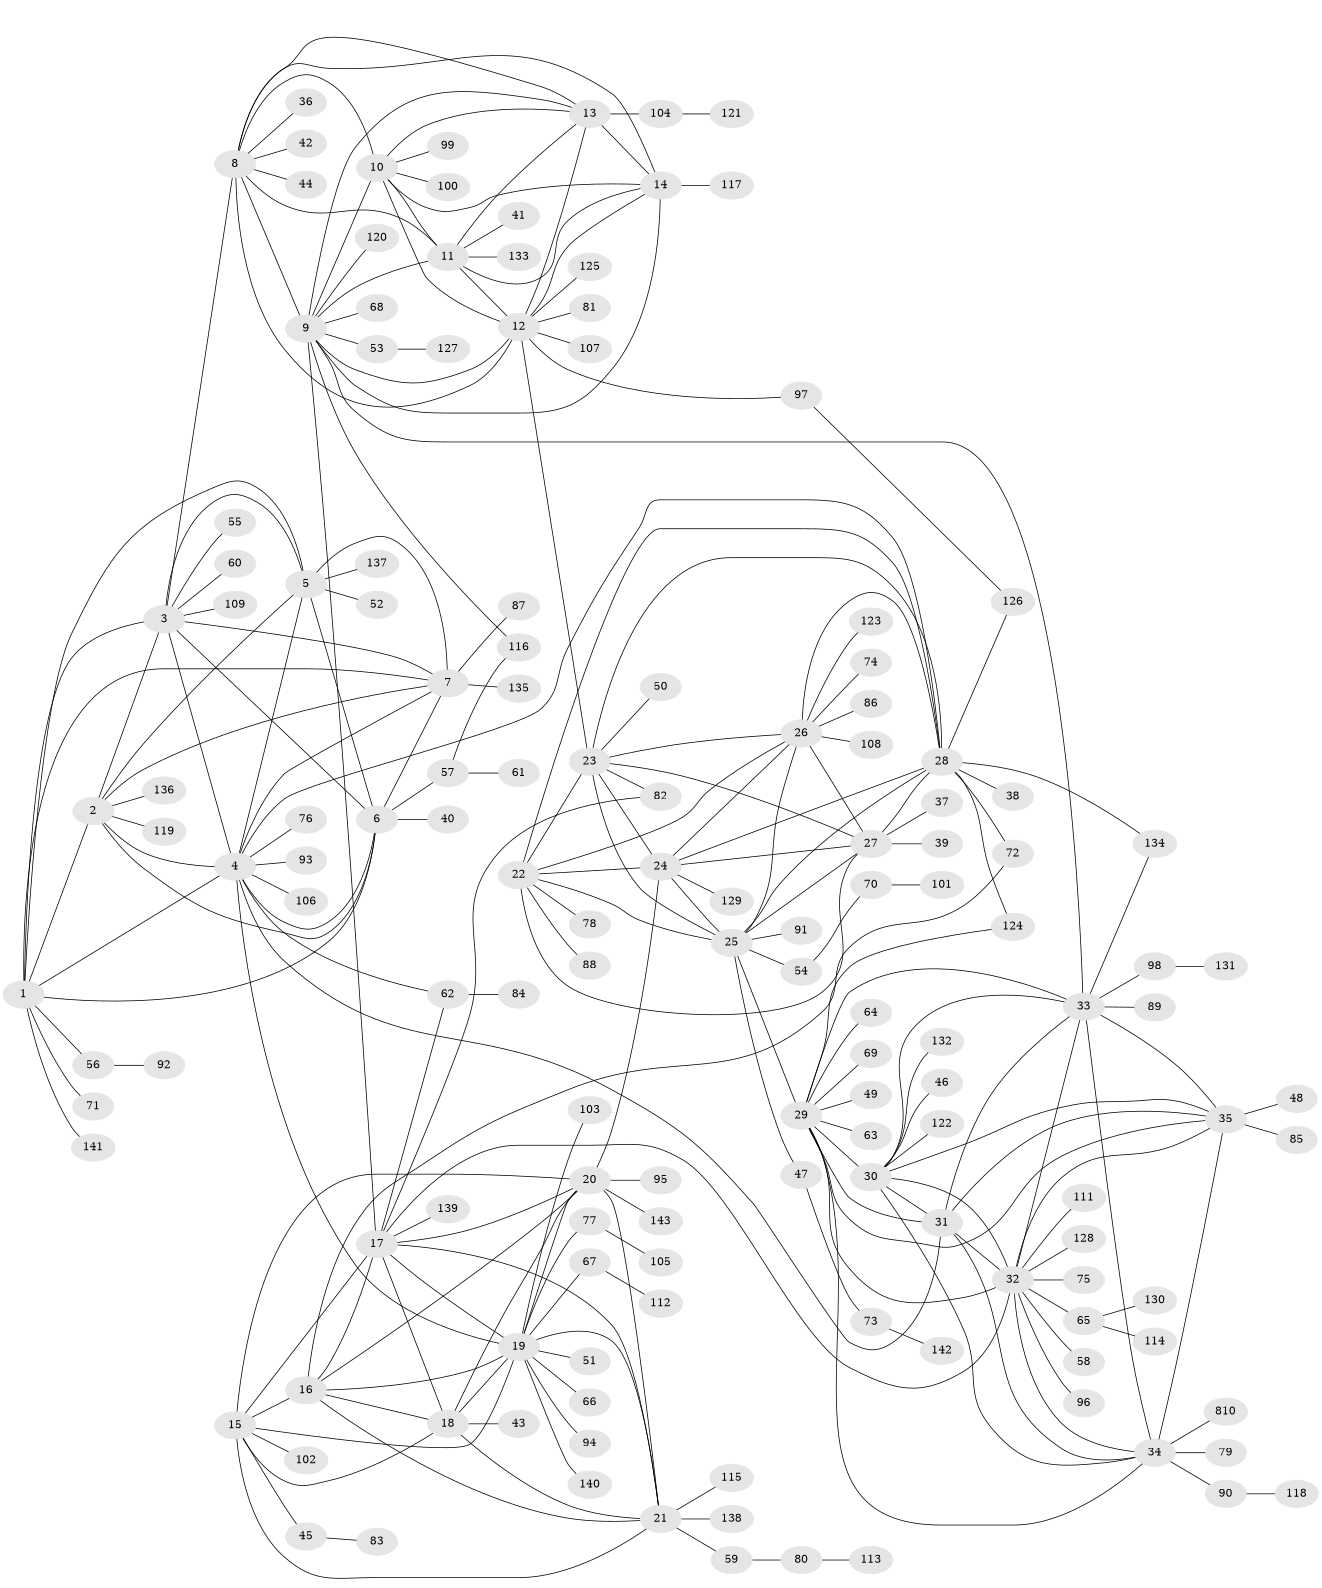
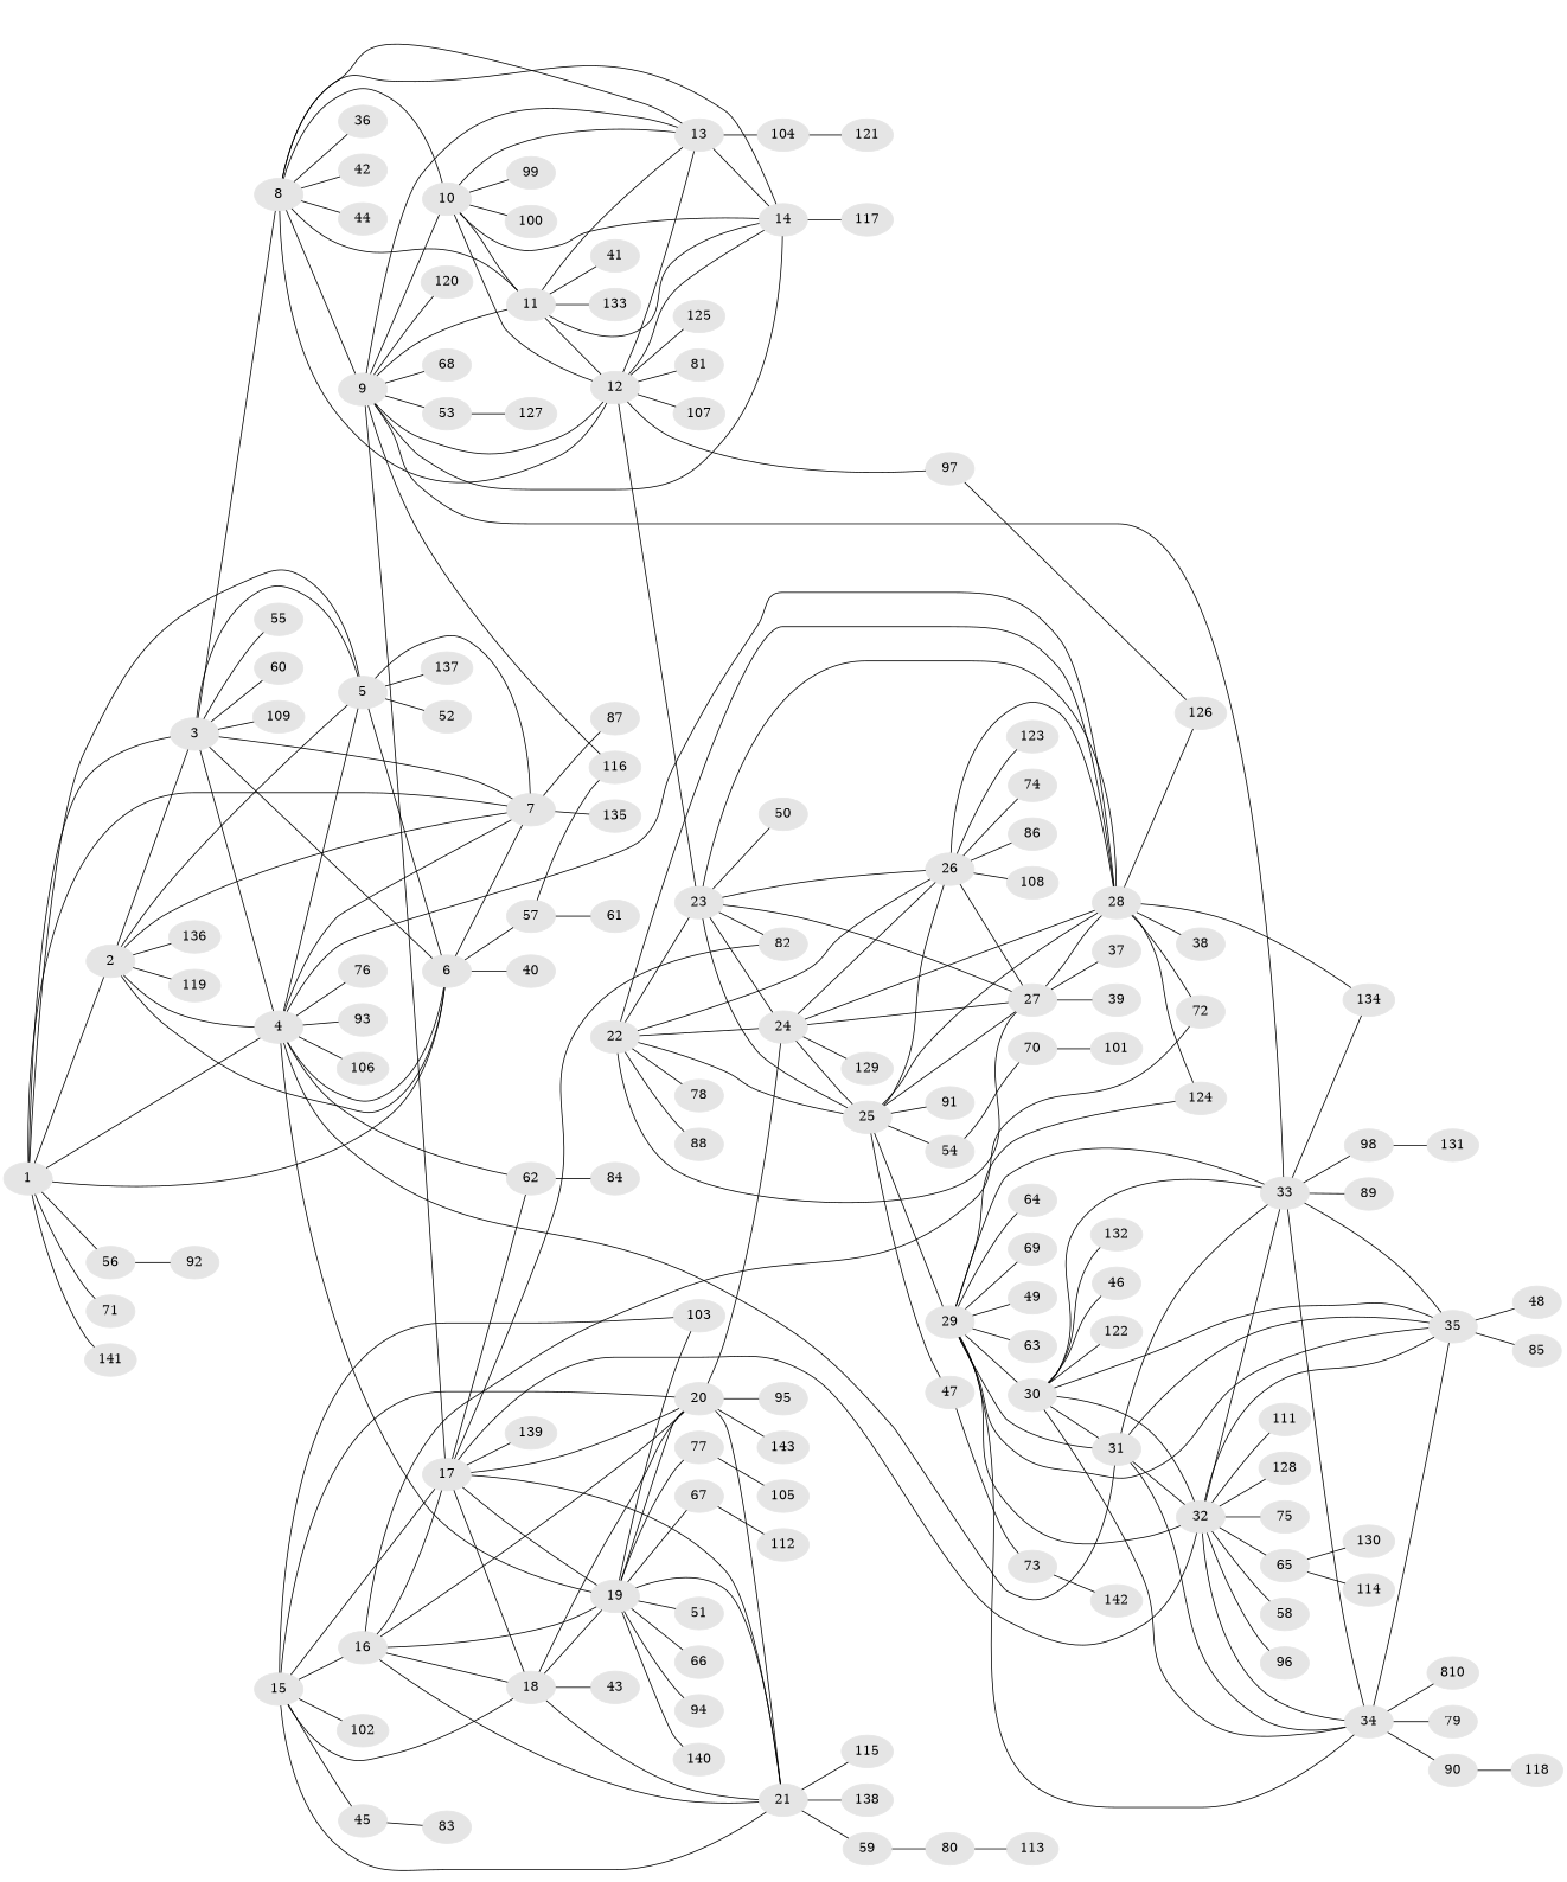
  graph {
    rankdir=LR
    node [color=gray90 style=filled]
    1
    2
    3
    4
    5
    6
    7
    56
    71
    141
    119
    136
    8
    55
    60
    109
    19
    28
    31
    62
    76
    93
    106
    52
    137
    40
    57
    87
    135
    92
    9
    10
    11
    12
    13
    14
    36
    42
    44
    20
    21
    51
    66
    67
    77
    94
    103
    140
    72
    38
    124
    126
    134
    33
    32
    34
    35
    84
    116
    61
    17
    53
    68
    120
    99
    100
    41
    133
    23
    81
    97
    107
    125
    104
    117
    18
    82
    139
    89
    98
    127
    24
    25
    26
    27
    50
    121
    15
    16
    45
    102
    43
    95
    143
    59
    115
    138
    83
    58
    65
    75
    96
    111
    128
    112
    105
    129
    80
    22
    78
    88
    29
    47
    54
    91
    74
    86
    108
    123
    37
    39
    30
    49
    63
    64
    69
    73
    70
    46
    122
    132
    79
    90
    n134 [label=810]
    48
    85
    114
    130
    131
    118
    142
    101
    113
    1 -- 2
    1 -- 3
    1 -- 4
    1 -- 5
    1 -- 6
    1 -- 7
    1 -- 56
    1 -- 71
    1 -- 141
    2 -- 3
    2 -- 4
    2 -- 5
    2 -- 6
    2 -- 7
    2 -- 119
    2 -- 136
    3 -- 4
    3 -- 5
    3 -- 6
    3 -- 7
    3 -- 8
    3 -- 55
    3 -- 60
    3 -- 109
    4 -- 5
    4 -- 6
    4 -- 7
    4 -- 19
    4 -- 28
    4 -- 31
    4 -- 62
    4 -- 76
    4 -- 93
    4 -- 106
    5 -- 6
    5 -- 7
    5 -- 52
    5 -- 137
    6 -- 7
    6 -- 40
    6 -- 57
    7 -- 87
    7 -- 135
    56 -- 92
    8 -- 9
    8 -- 10
    8 -- 11
    8 -- 12
    8 -- 13
    8 -- 14
    8 -- 36
    8 -- 42
    8 -- 44
    19 -- 20
    19 -- 21
    19 -- 51
    19 -- 66
    19 -- 67
    19 -- 77
    19 -- 94
    19 -- 103
    19 -- 140
    28 -- 72
    28 -- 38
    28 -- 124
    28 -- 126
    28 -- 134
    31 -- 33
    31 -- 32
    31 -- 34
    31 -- 35
    62 -- 84
    57 -- 116
    57 -- 61
    9 -- 10
    9 -- 11
    9 -- 12
    9 -- 13
    9 -- 14
    9 -- 33
    9 -- 116
    9 -- 17
    9 -- 53
    9 -- 68
    9 -- 120
    10 -- 11
    10 -- 12
    10 -- 13
    10 -- 14
    10 -- 99
    10 -- 100
    11 -- 12
    11 -- 13
    11 -- 14
    11 -- 41
    11 -- 133
    12 -- 13
    12 -- 14
    12 -- 23
    12 -- 81
    12 -- 97
    12 -- 107
    12 -- 125
    13 -- 14
    13 -- 104
    14 -- 117
    20 -- 21
    20 -- 24
    20 -- 95
    20 -- 143
    21 -- 59
    21 -- 115
    21 -- 138
    67 -- 112
    77 -- 105
    33 -- 134
    33 -- 34
    33 -- 35
    33 -- 89
    33 -- 98
    32 -- 33
    32 -- 34
    32 -- 35
    32 -- 58
    32 -- 65
    32 -- 75
    32 -- 96
    32 -- 111
    32 -- 128
    34 -- 35
    34 -- 79
    34 -- 90
    34 -- n134
    35 -- 48
    35 -- 85
    17 -- 19
    17 -- 62
    17 -- 20
    17 -- 21
    17 -- 32
    17 -- 18
    17 -- 82
    17 -- 139
    53 -- 127
    23 -- 28
    23 -- 82
    23 -- 24
    23 -- 25
    23 -- 26
    23 -- 27
    23 -- 50
    97 -- 126
    104 -- 121
    18 -- 19
    18 -- 20
    18 -- 21
    18 -- 43
    98 -- 131
    24 -- 28
    24 -- 25
    24 -- 26
    24 -- 27
    24 -- 129
    25 -- 28
    25 -- 26
    25 -- 27
    25 -- 29
    25 -- 47
    25 -- 54
    25 -- 91
    26 -- 28
    26 -- 27
    26 -- 74
    26 -- 86
    26 -- 108
    26 -- 123
    27 -- 28
    27 -- 37
    27 -- 39
-   15 -- 19
+   15 -- 103
    15 -- 20
    15 -- 21
    15 -- 17
    15 -- 18
    15 -- 16
    15 -- 45
    15 -- 102
    16 -- 19
    16 -- 20
    16 -- 21
    16 -- 72
    16 -- 17
    16 -- 18
    45 -- 83
    59 -- 80
    65 -- 114
    65 -- 130
    80 -- 113
    22 -- 28
    22 -- 23
    22 -- 24
    22 -- 25
    22 -- 26
    22 -- 27
    22 -- 78
    22 -- 88
    29 -- 31
    29 -- 124
    29 -- 33
    29 -- 32
    29 -- 34
    29 -- 35
    29 -- 30
    29 -- 49
    29 -- 63
    29 -- 64
    29 -- 69
    47 -- 73
    54 -- 70
    30 -- 31
    30 -- 33
    30 -- 32
    30 -- 34
    30 -- 35
    30 -- 46
    30 -- 122
    30 -- 132
    73 -- 142
    70 -- 101
    90 -- 118
  }
